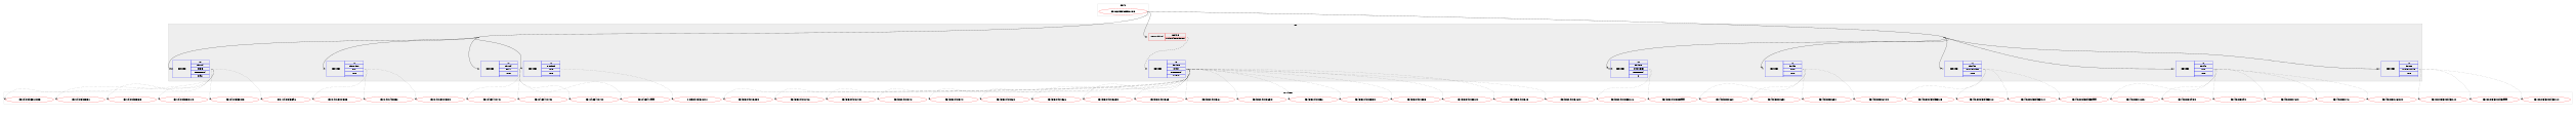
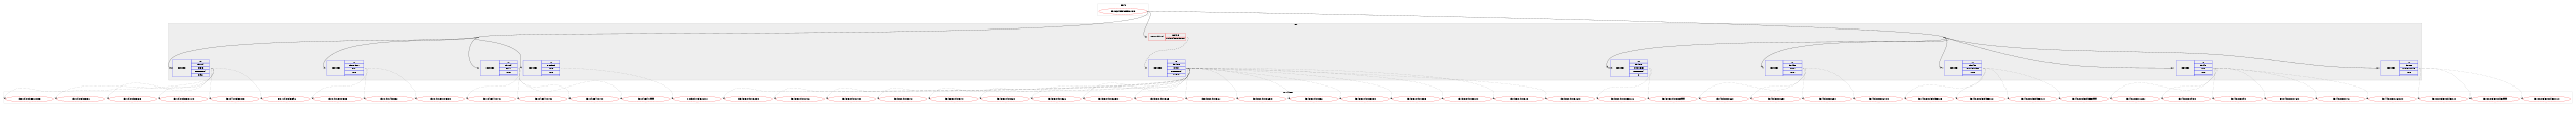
  digraph {
    compound=true
    concentrate=true
    fontname=Helvetica
    fontsize=10
    newrank=true
    rankdir=TB
    ranksep=1.5
    node [color=red fontname=Helvetica fontsize=10]
    edge [arrowhead=vee headport=w style=dotted tailport=e weight=100]
    n1 [label="dev-ros/class_loader-0.4.1-r1" width=4]
    n2 [color=blue label=<<TABLE BORDER="0" CELLBORDER="1" CELLSPACING="0" CELLPADDING="4" WIDTH="220"><TR><TD ROWSPAN="6" CELLPADDING="30">pack_dep</TD></TR><TR><TD WIDTH="110">no</TD></TR><TR><TD>dev-util</TD></TR><TR><TD>cmake</TD></TR><TR><TD>greaterequal</TD></TR><TR><TD>3.9.6</TD></TR></TABLE>> shape=none]
    n3 [color=blue label=<<TABLE BORDER="0" CELLBORDER="1" CELLSPACING="0" CELLPADDING="4" WIDTH="220"><TR><TD ROWSPAN="6" CELLPADDING="30">pack_dep</TD></TR><TR><TD WIDTH="110">no</TD></TR><TR><TD>dev-python</TD></TR><TR><TD>empy</TD></TR><TR><TD>none</TD></TR><TR><TD></TD></TR></TABLE>> shape=none]
    n4 [color=blue label=<<TABLE BORDER="0" CELLBORDER="1" CELLSPACING="0" CELLPADDING="4" WIDTH="220"><TR><TD ROWSPAN="6" CELLPADDING="30">pack_dep</TD></TR><TR><TD WIDTH="110">no</TD></TR><TR><TD>dev-util</TD></TR><TR><TD>catkin</TD></TR><TR><TD>none</TD></TR><TR><TD></TD></TR></TABLE>> shape=none]
    n5 [color=blue label=<<TABLE BORDER="0" CELLBORDER="1" CELLSPACING="0" CELLPADDING="4" WIDTH="220"><TR><TD ROWSPAN="6" CELLPADDING="30">pack_dep</TD></TR><TR><TD WIDTH="110">no</TD></TR><TR><TD>sys-devel</TD></TR><TR><TD>make</TD></TR><TR><TD>none</TD></TR><TR><TD></TD></TR></TABLE>> shape=none]
    n6 [color=blue label=<<TABLE BORDER="0" CELLBORDER="1" CELLSPACING="0" CELLPADDING="4" WIDTH="220"><TR><TD ROWSPAN="6" CELLPADDING="30">pack_dep</TD></TR><TR><TD WIDTH="110">no</TD></TR><TR><TD>dev-lang</TD></TR><TR><TD>python</TD></TR><TR><TD>greaterequal</TD></TR><TR><TD>2.7.5-r2</TD></TR></TABLE>> shape=none]
    n7 [label=<<TABLE BORDER="0" CELLBORDER="1" CELLSPACING="0" CELLPADDING="4"><TR><TD ROWSPAN="3" CELLPADDING="10">use_conditional</TD></TR><TR><TD>positive</TD></TR><TR><TD>python_libs_python2_7</TD></TR></TABLE>> shape=none]
    n8 [color=blue label=<<TABLE BORDER="0" CELLBORDER="1" CELLSPACING="0" CELLPADDING="4" WIDTH="220"><TR><TD ROWSPAN="6" CELLPADDING="30">pack_dep</TD></TR><TR><TD WIDTH="110">no</TD></TR><TR><TD>dev-lang</TD></TR><TR><TD>python-exec</TD></TR><TR><TD>greaterequal</TD></TR><TR><TD>2</TD></TR></TABLE>> shape=none]
    n9 [color=blue label=<<TABLE BORDER="0" CELLBORDER="1" CELLSPACING="0" CELLPADDING="4" WIDTH="220"><TR><TD ROWSPAN="6" CELLPADDING="30">pack_dep</TD></TR><TR><TD WIDTH="110">no</TD></TR><TR><TD>dev-libs</TD></TR><TR><TD>boost</TD></TR><TR><TD>none</TD></TR><TR><TD></TD></TR></TABLE>> shape=none]
    n10 [color=blue label=<<TABLE BORDER="0" CELLBORDER="1" CELLSPACING="0" CELLPADDING="4" WIDTH="220"><TR><TD ROWSPAN="6" CELLPADDING="30">pack_dep</TD></TR><TR><TD WIDTH="110">no</TD></TR><TR><TD>dev-libs</TD></TR><TR><TD>console_bridge</TD></TR><TR><TD>none</TD></TR><TR><TD></TD></TR></TABLE>> shape=none]
    n11 [color=blue label=<<TABLE BORDER="0" CELLBORDER="1" CELLSPACING="0" CELLPADDING="4" WIDTH="220"><TR><TD ROWSPAN="6" CELLPADDING="30">pack_dep</TD></TR><TR><TD WIDTH="110">no</TD></TR><TR><TD>dev-libs</TD></TR><TR><TD>poco</TD></TR><TR><TD>none</TD></TR><TR><TD></TD></TR></TABLE>> shape=none]
    n12 [color=blue label=<<TABLE BORDER="0" CELLBORDER="1" CELLSPACING="0" CELLPADDING="4" WIDTH="220"><TR><TD ROWSPAN="6" CELLPADDING="30">pack_dep</TD></TR><TR><TD WIDTH="110">no</TD></TR><TR><TD>dev-ros</TD></TR><TR><TD>cmake_modules</TD></TR><TR><TD>none</TD></TR><TR><TD></TD></TR></TABLE>> shape=none]
    n13 [label="dev-python/empy-3.3-r1" width=4]
    n14 [label="dev-python/libs-3.3.2" width=4]
    n15 [label="dev-python/empy-3.3.3" width=4]
    n16 [label="dev-util/catkin-0.7.11" width=4]
    n17 [label="dev-util/catkin-0.7.12" width=4]
    n18 [label="dev-util/catkin-0.7.14" width=4]
    n19 [label="dev-util/catkin-9999" width=4]
    n20 [label="dev-util/cmake-3.10.3" width=4]
    n21 [label="dev-util/cmake-3.11.4-r1" width=4]
    n22 [label="dev-util/cmake-3.12.3" width=4]
    n23 [label="dev-util/cmake-3.13.4" width=4]
    n24 [label="dev-util/cmake-3.14.0_rc3" width=4]
    n25 [label="empy-util/cmake-3.9.6" width=4]
    n26 [label="sys-devel/make-4.2.1-r4" width=4]
    n27 [label="dev-lang/python-2.7.15" width=4]
    n28 [label="dev-lang/python-2.7.16" width=4]
    n29 [label="dev-lang/python-3.4.5-r1" width=4]
    n30 [label="dev-lang/python-3.4.6-r1" width=4]
    n31 [label="dev-lang/python-3.4.8" width=4]
    n32 [label="dev-lang/python-3.5.4-r1" width=4]
    n33 [label="dev-lang/python-3.5.5" width=4]
    n34 [label="dev-lang/python-3.5.5-r1" width=4]
    n35 [label="dev-lang/python-3.5.6" width=4]
    n36 [label="dev-lang/python-3.6.3-r1" width=4]
    n37 [label="dev-lang/python-3.6.4" width=4]
    n38 [label="dev-lang/python-3.6.5" width=4]
    n39 [label="dev-lang/python-3.6.5-r1" width=4]
    n40 [label="dev-lang/python-3.6.6" width=4]
    n41 [label="dev-lang/python-3.6.8" width=4]
    n42 [label="dev-lang/python-3.7.0" width=4]
    n43 [label="dev-lang/python-3.7.2" width=4]
    n44 [label="dev-lang/python-exec-2.4.6" width=4]
    n45 [label="dev-lang/python-exec-9999" width=4]
    n46 [label="dev-libs/boost-1.63.0" width=4]
    n47 [label="dev-libs/boost-1.65.0" width=4]
    n48 [label="dev-libs/boost-1.66.0" width=4]
    n49 [label="dev-libs/boost-1.67.0-r1" width=4]
    n50 [label="dev-libs/console_bridge-0.4.0" width=4]
    n51 [label="dev-libs/console_bridge-0.4.2" width=4]
    n52 [label="dev-libs/console_bridge-0.4.3" width=4]
    n53 [label="dev-libs/console_bridge-9999" width=4]
    n54 [label="dev-libs/poco-1.4.6_p4" width=4]
    n55 [label="dev-libs/poco-1.4.6_p4-r1" width=4]
    n56 [label="dev-libs/poco-1.7.6" width=4]
-   n57 [label="dev-libs/poco-1.7.6-r1" width=4]
+   n57 [label="empy-libs/poco-1.7.6-r1" width=4]
    n58 [label="dev-libs/poco-1.9.0" width=4]
    n59 [label="dev-libs/poco-1.9.0-r1" width=4]
    n60 [label="dev-ros/cmake_modules-0.4.0" width=4]
    n61 [label="dev-ros/cmake_modules-0.4.1" width=4]
    n62 [label="dev-ros/cmake_modules-9999" width=4]
    subgraph cluster_1 {
      color=gray
      label=<<i>ebuild</i>>
      rank=same
      n1
    }
    subgraph cluster_2 {
      color=gray
      label=<<i>dependencies</i>>
      subgraph cluster_3 {
        color=gray
        fillcolor="#eeeeee"
        label=<<i>compile</i>>
        style=filled
        subgraph sub_4 {
          color=gray
          fillcolor="#eeeeee"
          label=<<i>compile</i>>
          style=filled
          n2
        }
        subgraph sub_5 {
          color=gray
          fillcolor="#eeeeee"
          label=<<i>compile</i>>
          style=filled
          n3
        }
        subgraph sub_6 {
          color=gray
          fillcolor="#eeeeee"
          label=<<i>compile</i>>
          style=filled
          n4
        }
        subgraph sub_7 {
          color=gray
          fillcolor="#eeeeee"
          label=<<i>compile</i>>
          style=filled
          n5
        }
      }
      subgraph cluster_8 {
        color=gray
        fillcolor="#eeeeee"
        label=<<i>compile and run</i>>
        style=filled
        subgraph sub_9 {
          color=gray
          fillcolor="#eeeeee"
          label=<<i>compile and run</i>>
          style=filled
          n7
          subgraph sub_10 {
            color=gray
            fillcolor="#eeeeee"
            label=<<i>compile and run</i>>
            style=filled
            n6
          }
        }
        subgraph sub_11 {
          color=gray
          fillcolor="#eeeeee"
          label=<<i>compile and run</i>>
          style=filled
          n8
        }
        subgraph sub_12 {
          color=gray
          fillcolor="#eeeeee"
          label=<<i>compile and run</i>>
          style=filled
          n9
        }
        subgraph sub_13 {
          color=gray
          fillcolor="#eeeeee"
          label=<<i>compile and run</i>>
          style=filled
          n10
        }
        subgraph sub_14 {
          color=gray
          fillcolor="#eeeeee"
          label=<<i>compile and run</i>>
          style=filled
          n11
        }
        subgraph sub_15 {
          color=gray
          fillcolor="#eeeeee"
          label=<<i>compile and run</i>>
          style=filled
          n12
        }
      }
      subgraph cluster_16 {
        color=gray
        fillcolor="#eeeeee"
        label=<<i>run</i>>
        style=filled
      }
    }
    subgraph cluster_17 {
      color=gray
      label=<<i>candidates</i>>
      rank=same
      subgraph sub_18 {
        color=black
        label=<<i>candidates</i>>
        nodesep=1
        rank=same
        n13
        n14
        n15
      }
      subgraph sub_19 {
        color=black
        label=<<i>candidates</i>>
        nodesep=1
        rank=same
        n16
        n17
        n18
        n19
      }
      subgraph sub_20 {
        color=black
        label=<<i>candidates</i>>
        nodesep=1
        rank=same
        n20
        n21
        n22
        n23
        n24
        n25
      }
      subgraph sub_21 {
        color=black
        label=<<i>candidates</i>>
        nodesep=1
        rank=same
        n26
      }
      subgraph sub_22 {
        color=black
        label=<<i>candidates</i>>
        nodesep=1
        rank=same
        n27
        n28
        n29
        n30
        n31
        n32
        n33
        n34
        n35
        n36
        n37
        n38
        n39
        n40
        n41
        n42
        n43
      }
      subgraph sub_23 {
        color=black
        label=<<i>candidates</i>>
        nodesep=1
        rank=same
        n44
        n45
      }
      subgraph sub_24 {
        color=black
        label=<<i>candidates</i>>
        nodesep=1
        rank=same
        n46
        n47
        n48
        n49
      }
      subgraph sub_25 {
        color=black
        label=<<i>candidates</i>>
        nodesep=1
        rank=same
        n50
        n51
        n52
        n53
      }
      subgraph sub_26 {
        color=black
        label=<<i>candidates</i>>
        nodesep=1
        rank=same
        n54
        n55
        n56
        n57
        n58
        n59
      }
      subgraph sub_27 {
        color=black
        label=<<i>candidates</i>>
        nodesep=1
        rank=same
        n60
        n61
        n62
      }
    }
    n1 -> n2 [style=solid weight=20]
    n1 -> n3 [style=solid weight=20]
    n1 -> n4 [style=solid weight=20]
    n1 -> n5 [style=solid weight=20]
    n1 -> n7 [style=solid weight=20]
    n1 -> n8 [arrowhead=odotvee style=solid weight=20]
    n1 -> n9 [arrowhead=odotvee style=solid weight=20]
    n1 -> n10 [arrowhead=odotvee style=solid weight=20]
    n1 -> n11 [arrowhead=odotvee style=solid weight=20]
    n1 -> n12 [arrowhead=odotvee style=solid weight=20]
    n2 -> n20
    n2 -> n21
    n2 -> n22
    n2 -> n23
    n2 -> n24
    n2 -> n25
    n3 -> n13
    n3 -> n14
    n3 -> n15
    n4 -> n16
    n4 -> n17
    n4 -> n18
    n4 -> n19
    n5 -> n26
    n6 -> n27
    n6 -> n28
    n6 -> n29
    n6 -> n30
    n6 -> n31
    n6 -> n32
    n6 -> n33
    n6 -> n34
    n6 -> n35
    n6 -> n36
    n6 -> n37
    n6 -> n38
    n6 -> n39
    n6 -> n40
    n6 -> n41
    n6 -> n42
    n6 -> n43
    n7 -> n6 [style=dashed weight=20]
    n8 -> n44
    n8 -> n45
    n9 -> n46
    n9 -> n47
    n9 -> n48
    n9 -> n49
    n10 -> n50
    n10 -> n51
    n10 -> n52
    n10 -> n53
    n11 -> n54
    n11 -> n55
    n11 -> n56
    n11 -> n57
    n11 -> n58
    n11 -> n59
    n12 -> n60
    n12 -> n61
    n12 -> n62
  }
